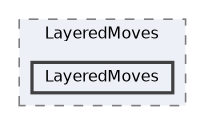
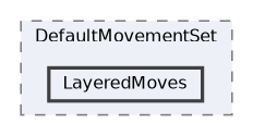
  digraph {
    compound=true
    n1 [color=grey25 fillcolor="#edf0f7" fontname=Helvetica fontsize=10 height=0.2 label=LayeredMoves shape=box style="filled,bold" width=0.4]
    subgraph cluster_1 {
      bgcolor="#edf0f7"
      fontname=Helvetica
      fontsize=10
-     label=LayeredMoves
+     label=DefaultMovementSet
      pencolor=grey50
      style="filled,dashed"
      n1
    }
  }
